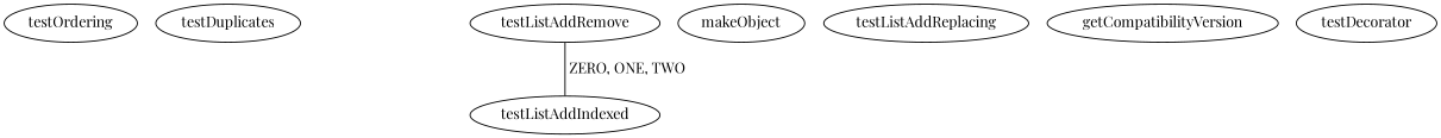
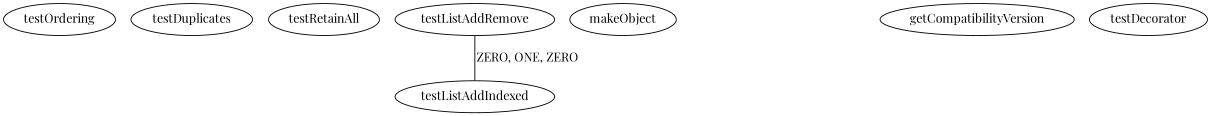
  digraph {
    fontname="Playfair Display"
    node [fontname="Playfair Display"]
    testOrdering
    testDuplicates
+   testRetainAll
    testListAddRemove
    testListAddIndexed
    makeObject
-   testListAddReplacing
    getCompatibilityVersion
    testDecorator
-   testListAddRemove -> testListAddIndexed [dir=none label=" ZERO, ONE, TWO" fontname="Playfair Display"]
+   testListAddRemove -> testListAddIndexed [dir=none label=" ZERO, ONE, ZERO" fontname="Playfair Display"]
  }
